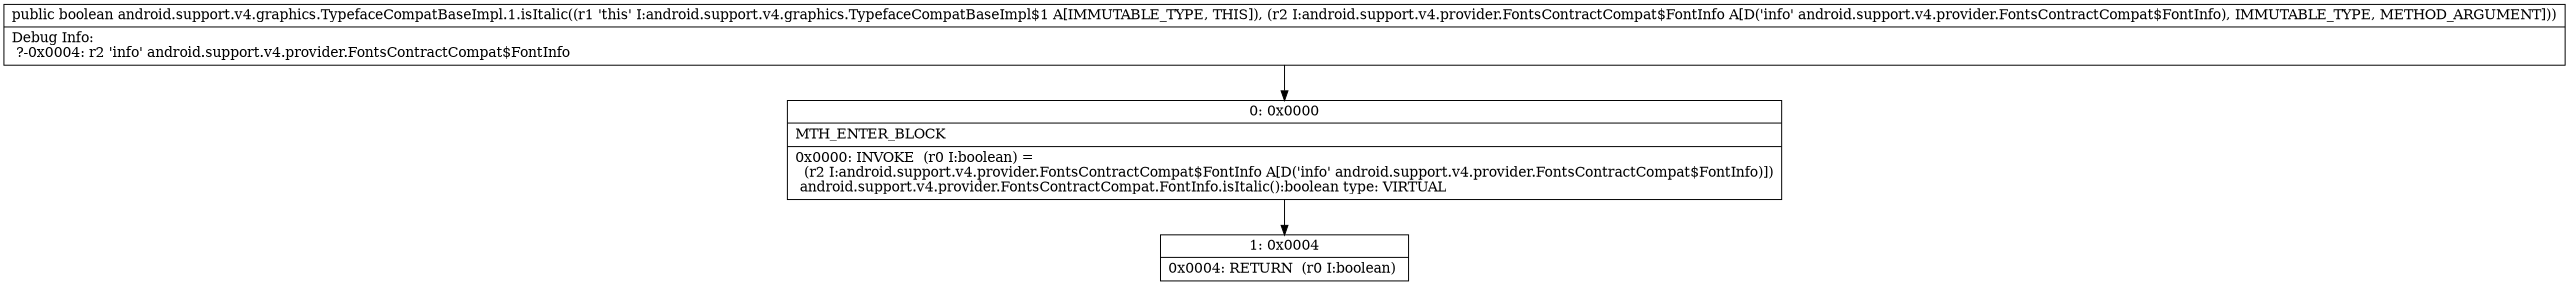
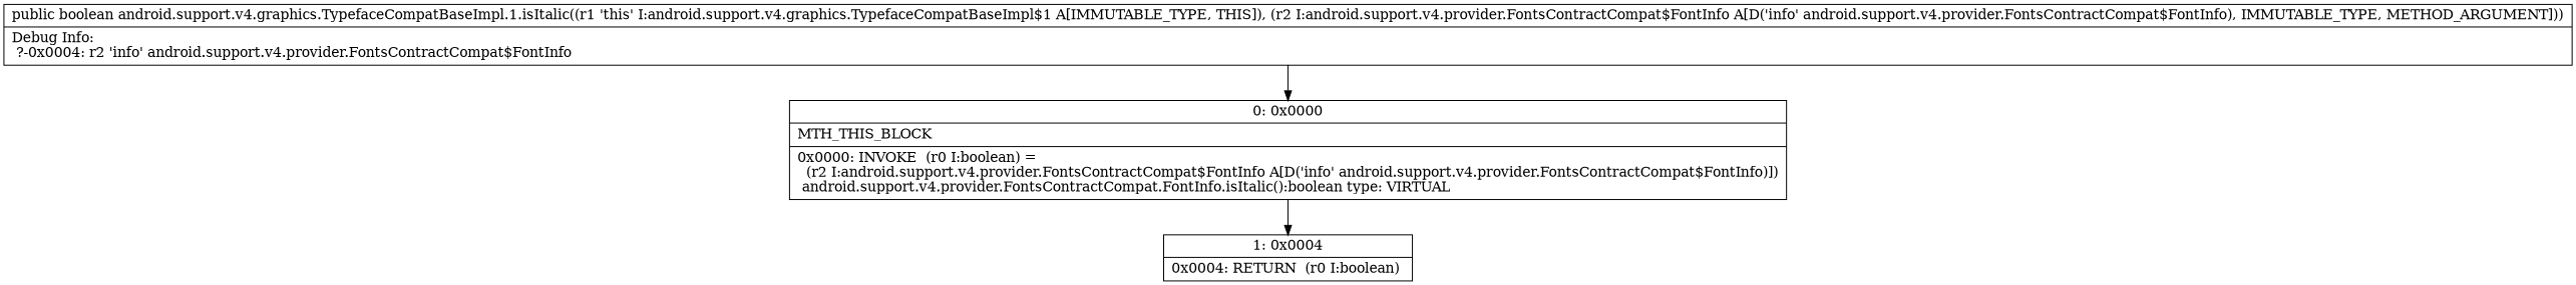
  digraph {
    node [shape=record]
-   n1 [label="{0\:\ 0x0000|MTH_ENTER_BLOCK\l|0x0000: INVOKE  (r0 I:boolean) = \l  (r2 I:android.support.v4.provider.FontsContractCompat$FontInfo A[D('info' android.support.v4.provider.FontsContractCompat$FontInfo)])\l android.support.v4.provider.FontsContractCompat.FontInfo.isItalic():boolean type: VIRTUAL \l}"]
+   n1 [label="{0\:\ 0x0000|MTH_THIS_BLOCK\l|0x0000: INVOKE  (r0 I:boolean) = \l  (r2 I:android.support.v4.provider.FontsContractCompat$FontInfo A[D('info' android.support.v4.provider.FontsContractCompat$FontInfo)])\l android.support.v4.provider.FontsContractCompat.FontInfo.isItalic():boolean type: VIRTUAL \l}"]
    n2 [label="{1\:\ 0x0004|0x0004: RETURN  (r0 I:boolean) \l}"]
    n3 [label="{public boolean android.support.v4.graphics.TypefaceCompatBaseImpl.1.isItalic((r1 'this' I:android.support.v4.graphics.TypefaceCompatBaseImpl$1 A[IMMUTABLE_TYPE, THIS]), (r2 I:android.support.v4.provider.FontsContractCompat$FontInfo A[D('info' android.support.v4.provider.FontsContractCompat$FontInfo), IMMUTABLE_TYPE, METHOD_ARGUMENT]))  | Debug Info:\l  ?\-0x0004: r2 'info' android.support.v4.provider.FontsContractCompat$FontInfo\l}"]
    n1 -> n2
    n3 -> n1
  }
